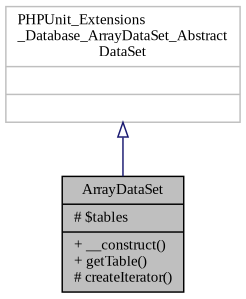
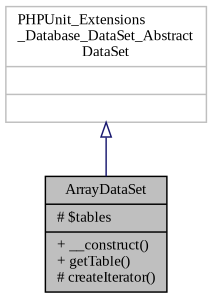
  digraph {
    fontname="Liberation Serif"
    node [fontname="Liberation Serif" fontsize=10 shape=record style=filled]
    n1 [color=black fillcolor=grey75 fontcolor=black height=0.2 label="{ArrayDataSet\n|# $tables\l|+ __construct()\l+ getTable()\l# createIterator()\l}" width=0.4]
-   n2 [color=grey75 fillcolor=white height=0.2 label="{PHPUnit_Extensions\l_Database_ArrayDataSet_Abstract\lDataSet\n||}" width=0.4]
+   n2 [color=grey75 fillcolor=white height=0.2 label="{PHPUnit_Extensions\l_Database_DataSet_Abstract\lDataSet\n||}" width=0.4]
    n2 -> n1 [arrowtail=onormal color=midnightblue dir=back fontname="Liberation Serif" fontsize=10 labelfontname=Helvetica labelfontsize=10 style=solid]
  }
